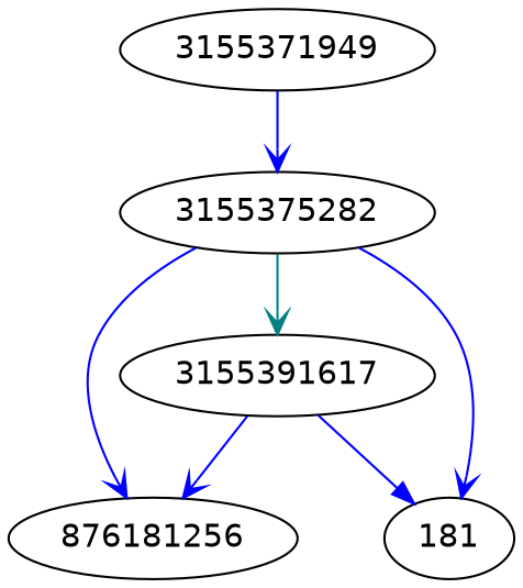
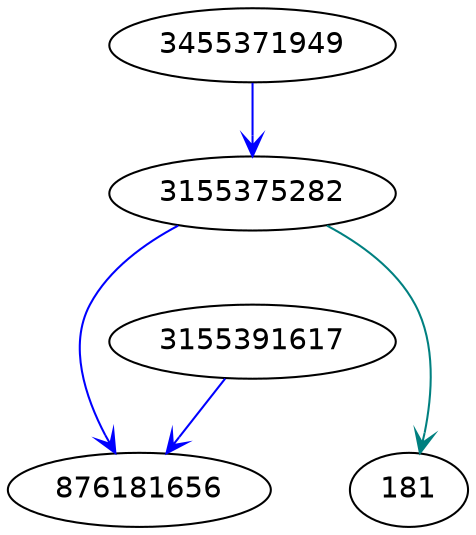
  strict digraph {
    fontname="DejaVu Sans"
    node [fontname="DejaVu Sans"]
    edge [arrowhead=vee color=blue fontname="DejaVu Sans"]
    3155391617
-   876181256
+   876181256 [label=876181656]
    181
    3155375282
-   3155371949
+   3155371949 [label=3455371949]
    3155391617 -> 876181256
-   3155391617 -> 181 [arrowhead=normal]
-   3155375282 -> 3155391617 [color=teal]
    3155375282 -> 876181256
-   3155375282 -> 181
+   3155375282 -> 181 [color=teal]
    3155371949 -> 3155375282
  }
